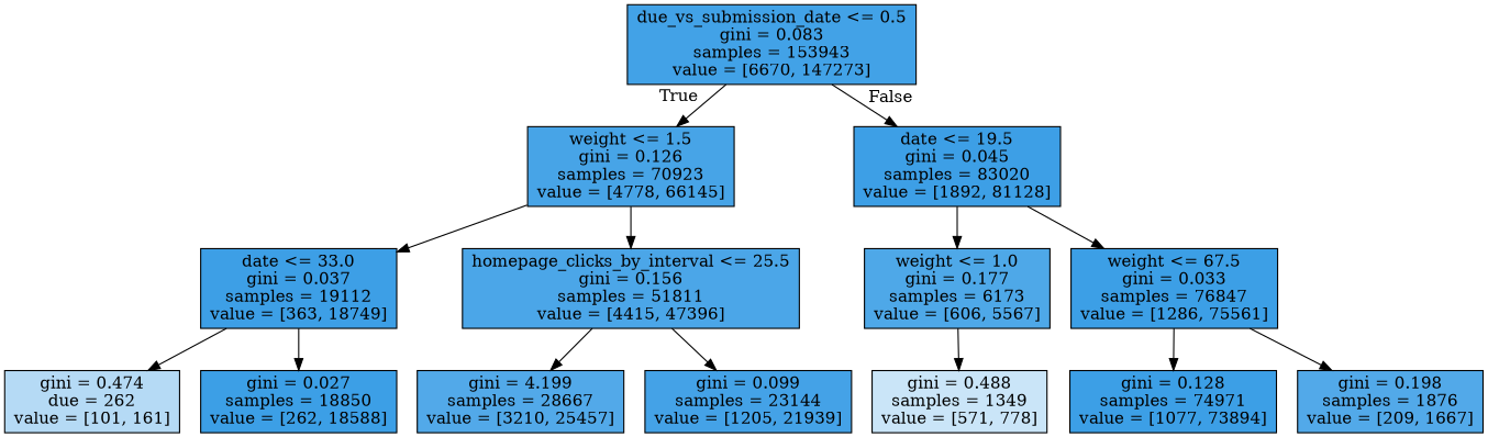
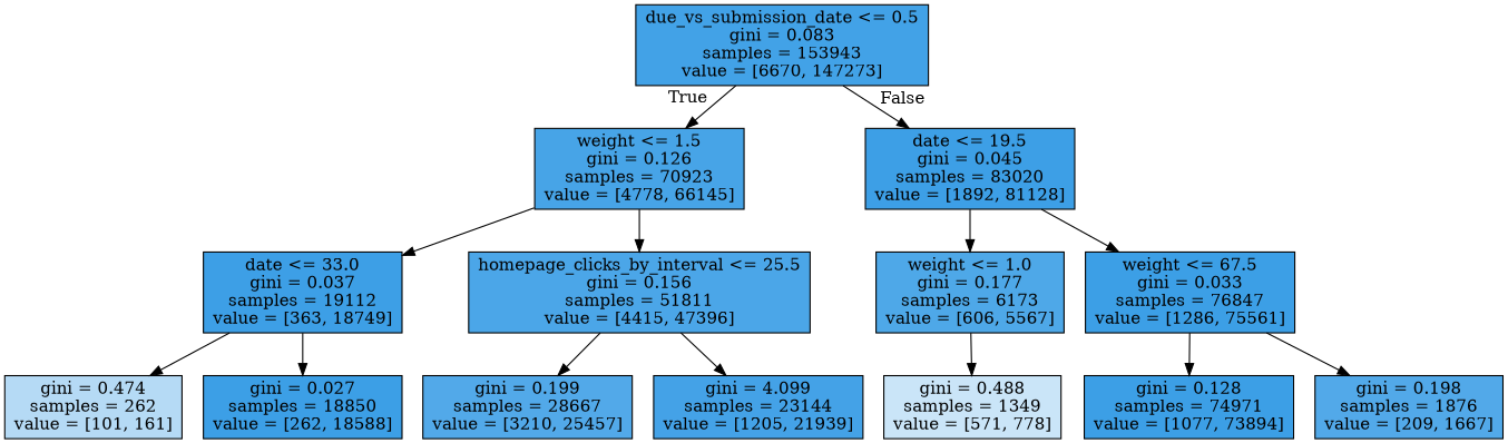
  digraph {
    node [color=black fillcolor="#399de5fb" shape=box style=filled]
    n1 [fillcolor="#399de5f3" label="due_vs_submission_date <= 0.5\ngini = 0.083\nsamples = 153943\nvalue = [6670, 147273]"]
    n2 [fillcolor="#399de5ed" label="weight <= 1.5\ngini = 0.126\nsamples = 70923\nvalue = [4778, 66145]"]
    n3 [fillcolor="#399de5f9" label="date <= 19.5\ngini = 0.045\nsamples = 83020\nvalue = [1892, 81128]"]
    n4 [fillcolor="#399de5fa" label="date <= 33.0\ngini = 0.037\nsamples = 19112\nvalue = [363, 18749]"]
    n5 [fillcolor="#399de5e7" label="homepage_clicks_by_interval <= 25.5\ngini = 0.156\nsamples = 51811\nvalue = [4415, 47396]"]
    n6 [fillcolor="#399de5e3" label="weight <= 1.0\ngini = 0.177\nsamples = 6173\nvalue = [606, 5567]"]
    n7 [label="weight <= 67.5\ngini = 0.033\nsamples = 76847\nvalue = [1286, 75561]"]
-   n8 [fillcolor="#399de55f" label="gini = 0.474\ndue = 262\nvalue = [101, 161]"]
+   n8 [fillcolor="#399de55f" label="gini = 0.474\nsamples = 262\nvalue = [101, 161]"]
    n9 [label="gini = 0.027\nsamples = 18850\nvalue = [262, 18588]"]
-   n10 [fillcolor="#399de5df" label="gini = 4.199\nsamples = 28667\nvalue = [3210, 25457]"]
-   n11 [fillcolor="#399de5f1" label="gini = 0.099\nsamples = 23144\nvalue = [1205, 21939]"]
+   n10 [fillcolor="#399de5df" label="gini = 0.199\nsamples = 28667\nvalue = [3210, 25457]"]
+   n11 [fillcolor="#399de5f1" label="gini = 4.099\nsamples = 23144\nvalue = [1205, 21939]"]
    n12 [fillcolor="#399de544" label="gini = 0.488\nsamples = 1349\nvalue = [571, 778]"]
    n13 [label="gini = 0.128\nsamples = 74971\nvalue = [1077, 73894]"]
    n14 [fillcolor="#399de5df" label="gini = 0.198\nsamples = 1876\nvalue = [209, 1667]"]
    n1 -> n2 [headlabel=True labelangle=45 labeldistance=2.5]
    n1 -> n3 [headlabel=False labelangle=-45 labeldistance=2.5]
    n2 -> n4
    n2 -> n5
    n3 -> n6
    n3 -> n7
    n4 -> n8
    n4 -> n9
    n5 -> n10
    n5 -> n11
    n6 -> n12
    n7 -> n13
    n7 -> n14
  }
